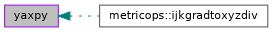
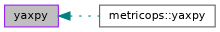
  digraph {
    rankdir=LR
    node [fontname=Helvetica fontsize=10 shape=record]
    n1 [color=purple fillcolor=grey75 fontcolor=black height=0.2 label=yaxpy style=filled width=0.4]
-   n2 [color=gray40 height=0.2 label="metricops::ijkgradtoxyzdiv" width=0.4]
+   n2 [color=gray40 height=0.2 label="metricops::yaxpy" width=0.4]
    n1 -> n2 [color=teal dir=back fontname=Helvetica fontsize=10 labelfontname=Helvetica labelfontsize=10 style=dotted]
  }
